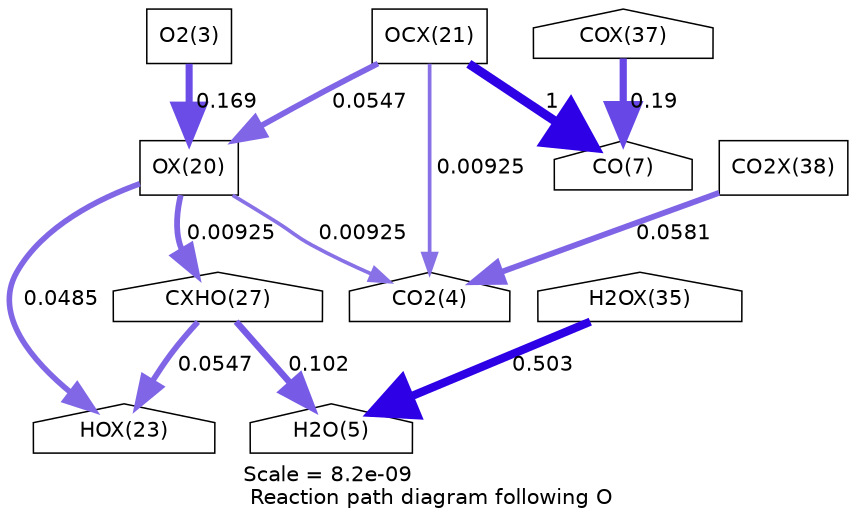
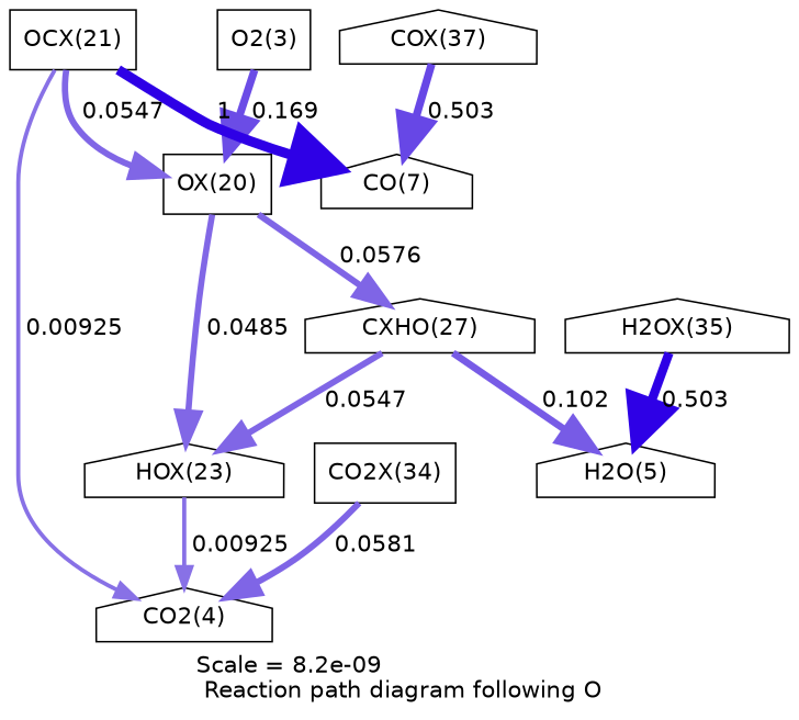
  digraph {
    fontname=Helvetica
    label="Scale = 8.2e-09\l Reaction path diagram following O"
    node [fontname=Helvetica shape=house]
    edge [arrowsize=1.23 color="0.7, 0.558, 0.9" fontname=Helvetica penwidth=2.46]
    n1 [label="O2(3)" shape=box]
    n2 [label="OX(20)" shape=box]
    n3 [label="HOX(23)"]
    n4 [label="CXHO(27)"]
    n5 [label="CO2(4)"]
    n6 [label="H2O(5)"]
    n7 [label="OCX(21)" shape=box]
    n8 [label="CO(7)"]
    n9 [label="H2OX(35)"]
    n10 [label="COX(37)"]
-   n11 [label="CO2X(38)" shape=box]
+   n11 [label="CO2X(34)" shape=box]
    n1 -> n2 [arrowsize=2.33 color="0.7, 0.669, 0.9" label=" 0.169" penwidth=4.66]
    n2 -> n3 [arrowsize=1.86 color="0.7, 0.549, 0.9" label=" 0.0485" penwidth=3.72]
-   n2 -> n4 [arrowsize=1.92 label=" 0.00925" penwidth=3.84]
-   n2 -> n5 [color="0.7, 0.509, 0.9" label=" 0.00925"]
+   n2 -> n4 [arrowsize=1.92 label=" 0.0576" penwidth=3.84]
+   n3 -> n5 [color="0.7, 0.509, 0.9" label=" 0.00925"]
    n4 -> n3 [arrowsize=1.9 color="0.7, 0.555, 0.9" label=" 0.0547" penwidth=3.81]
    n4 -> n6 [arrowsize=2.14 color="0.7, 0.602, 0.9" label=" 0.102" penwidth=4.27]
    n7 -> n2 [arrowsize=1.9 color="0.7, 0.555, 0.9" label=" 0.0547" penwidth=3.81]
    n7 -> n5 [color="0.7, 0.509, 0.9" label=" 0.00925"]
    n7 -> n8 [arrowsize=3 color="0.7, 1.5, 0.9" label=" 1" penwidth=6]
    n9 -> n6 [arrowsize=2.74 color="0.7, 1, 0.9" label=" 0.503" penwidth=5.48]
-   n10 -> n8 [arrowsize=2.37 color="0.7, 0.69, 0.9" label=" 0.19" penwidth=4.75]
+   n10 -> n8 [arrowsize=2.37 color="0.7, 0.69, 0.9" label=" 0.503" penwidth=4.75]
    n11 -> n5 [arrowsize=1.93 label=" 0.0581" penwidth=3.85]
  }
